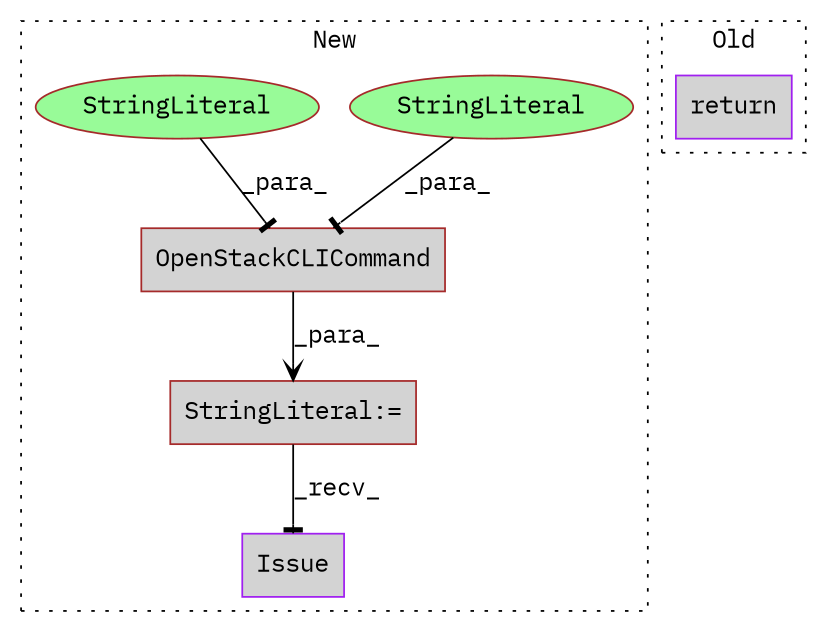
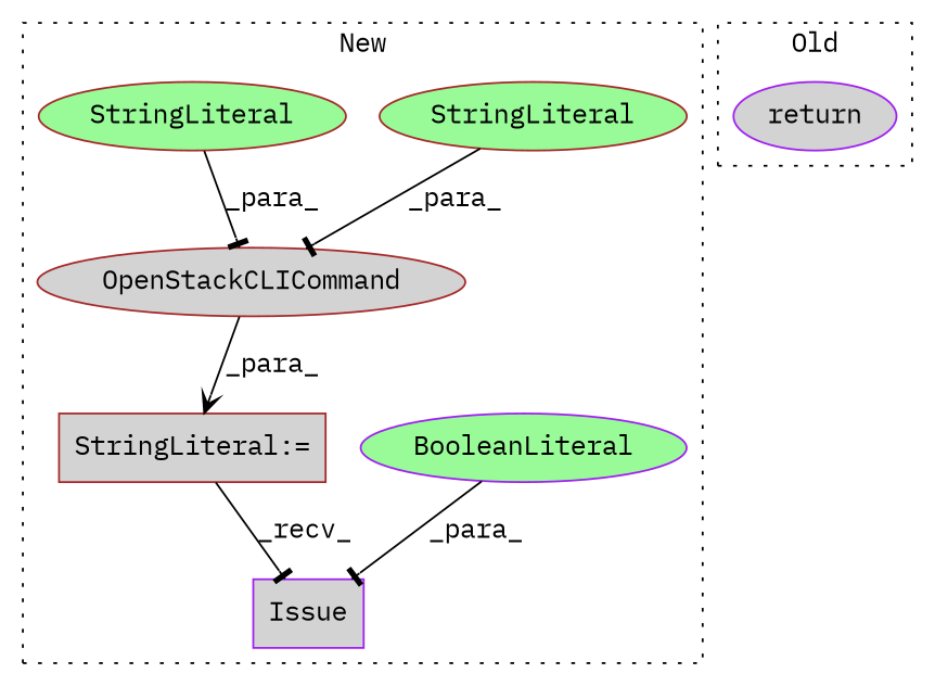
  digraph {
    fontname="IBM Plex Mono"
    node [a=32 color=brown fillcolor=lightgrey fontname="IBM Plex Mono" shape=box style=filled]
    edge [arrowhead=tee fontname="IBM Plex Mono"]
-   n1 [l="20,1" label=OpenStackCLICommand s="3201,3249"]
+   n1 [l="20,1" label=OpenStackCLICommand s="3201,3249" shape=ellipse]
    n2 [a=45 fillcolor=palegreen l=8 label=StringLiteral s=3226 shape=ellipse]
    n3 [a=7 l=1 label="StringLiteral:=" s=3155]
    n4 [color=purple l="6,1" label=Issue s="3306,3316"]
+   n5 [a=9 color=purple fillcolor=palegreen l=4 label=BooleanLiteral s=3312 shape=ellipse]
    n6 [a=45 fillcolor=palegreen l=6 label=StringLiteral s=3235 shape=ellipse]
-   n7 [a=41 color=purple l=7 label=return s=7059]
+   n7 [a=41 color=purple l=7 label=return s=7059 shape=ellipse]
    subgraph cluster_1 {
      label=New
      style=dotted
      n1
      n2
      n3
      n4
+     n5
      n6
    }
    subgraph cluster_2 {
      label=Old
      style=dotted
      n7
    }
    n1 -> n3 [arrowhead=vee label=_para_]
    n2 -> n1 [label=_para_]
    n3 -> n4 [label=_recv_]
+   n5 -> n4 [label=_para_]
    n6 -> n1 [label=_para_]
  }
